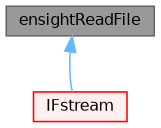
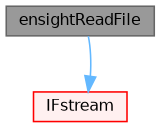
  digraph {
    node [fontname=Helvetica fontsize=10 shape=box style=filled]
    n1 [color=gray40 fillcolor=grey60 fontcolor=black height=0.2 label=ensightReadFile width=0.4]
    n2 [color=red fillcolor="#FFF0F0" height=0.2 label=IFstream width=0.4]
-   n1 -> n2 [color=steelblue1 dir=back fontname=Helvetica fontsize=10 labelfontname=Helvetica labelfontsize=10 style=solid]
+   n2 -> n1 [color=steelblue1 dir=back fontname=Helvetica fontsize=10 labelfontname=Helvetica labelfontsize=10 style=solid]
  }
